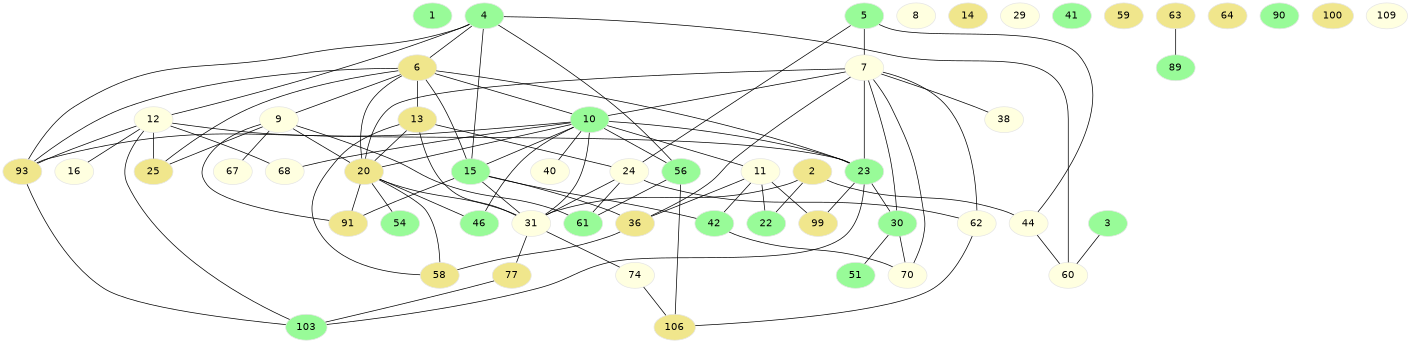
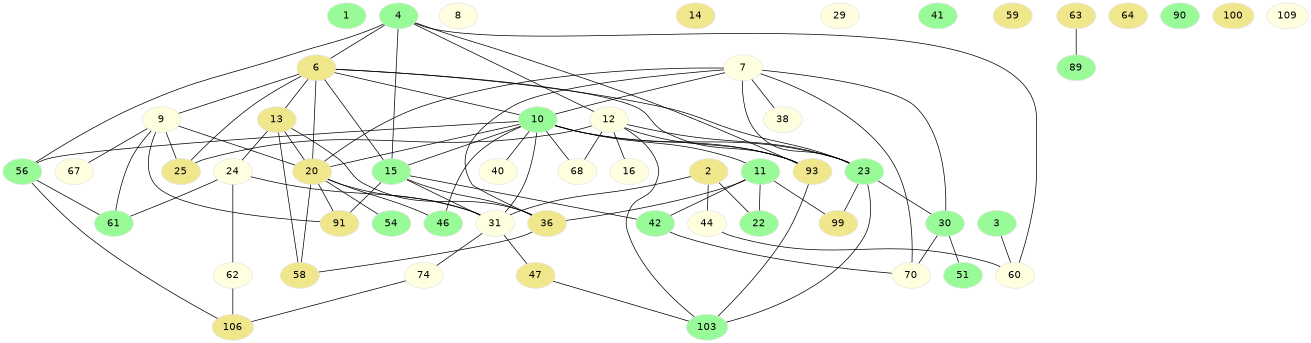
  graph {
    fontname="DejaVu Sans"
    node [color=gray90 fillcolor=palegreen fontname="DejaVu Sans" style=filled]
    edge [fontname="DejaVu Sans"]
    1
    2 [fillcolor=khaki super="+53+55"]
    22 [super="+72"]
    31 [fillcolor=lightyellow super="+76+101"]
    44 [fillcolor=lightyellow super="+69+77"]
-   47 [fillcolor=khaki super="+84" label=77]
+   47 [fillcolor=khaki super="+84"]
    74 [fillcolor=lightyellow]
    60 [fillcolor=lightyellow super="+96"]
    3 [super="+33"]
    4 [super="+35+79+81"]
    6 [fillcolor=khaki super="+21+26+83+97"]
    12 [fillcolor=lightyellow super="+18+37+71"]
    15 [super="+65+86+107"]
    56 [super="+95"]
    93 [fillcolor=khaki]
    9 [fillcolor=lightyellow super="+108"]
    10 [super="+17+45+52+73"]
    13 [fillcolor=khaki super="+88"]
    20 [fillcolor=khaki super="+66+104+110"]
    23 [super="+49+98"]
    25 [fillcolor=khaki super="+75+82"]
    68 [fillcolor=lightyellow]
    16 [fillcolor=lightyellow]
    103
    36 [fillcolor=khaki super="+78+94"]
    91 [fillcolor=khaki]
    42 [super="+57"]
    61
    106 [fillcolor=khaki]
-   5 [super="+32+48"]
    7 [fillcolor=lightyellow super="+34+39+80+92+105"]
    24 [fillcolor=lightyellow super="+27"]
    30 [super="+54+85+111"]
    38 [fillcolor=lightyellow]
    62 [fillcolor=lightyellow]
    70 [fillcolor=lightyellow]
    67 [fillcolor=lightyellow]
-   11 [fillcolor=lightyellow super="+19+28+43+87"]
+   11 [super="+19+28+43+87"]
    40 [fillcolor=lightyellow]
    46
    58 [fillcolor=khaki]
    n42 [label=54]
    99 [fillcolor=khaki]
    51
    8 [fillcolor=lightyellow super="+102"]
    14 [fillcolor=khaki]
    29 [fillcolor=lightyellow]
    41
    59 [fillcolor=khaki]
    63 [fillcolor=khaki]
    89
    64 [fillcolor=khaki]
    90
    100 [fillcolor=khaki]
    109 [fillcolor=lightyellow]
    2 -- 22
    2 -- 31 [weight=2]
    2 -- 44
    31 -- 47
    31 -- 74
    44 -- 60
    47 -- 103
    74 -- 106
    3 -- 60
    4 -- 60
    4 -- 6
    4 -- 12
    4 -- 15
    4 -- 56 [weight=2]
    4 -- 93
    6 -- 15
    6 -- 93
    6 -- 9
    6 -- 10
    6 -- 13 [weight=2]
    6 -- 20 [weight=2]
    6 -- 23
    6 -- 25
    12 -- 93
    12 -- 23
    12 -- 25
    12 -- 68
    12 -- 16
    12 -- 103
    15 -- 31
    15 -- 36
    15 -- 91
    15 -- 42
    56 -- 61
    56 -- 106
    93 -- 103
    9 -- 20
    9 -- 25
    9 -- 91
    9 -- 61
    9 -- 67
    10 -- 31 [weight=2]
    10 -- 15
    10 -- 56
    10 -- 93
    10 -- 20
    10 -- 23
    10 -- 68
    10 -- 11 [weight=3]
    10 -- 40
    10 -- 46
    13 -- 20
-   13 -- 31
+   13 -- 36
    13 -- 24
    13 -- 58
    20 -- 31
    20 -- 91
    20 -- 46
    20 -- 58
    20 -- n42
    23 -- 103
    23 -- 30
    23 -- 99
    36 -- 58
    42 -- 70
-   5 -- 44
-   5 -- 7
-   5 -- 24
    7 -- 10
    7 -- 20 [weight=2]
    7 -- 23
    7 -- 36
    7 -- 30
    7 -- 38
-   7 -- 62
    7 -- 70
    24 -- 31
    24 -- 61
    24 -- 62
    30 -- 70
    30 -- 51
    62 -- 106
    11 -- 22
    11 -- 36
    11 -- 42
    11 -- 99
    63 -- 89
  }
